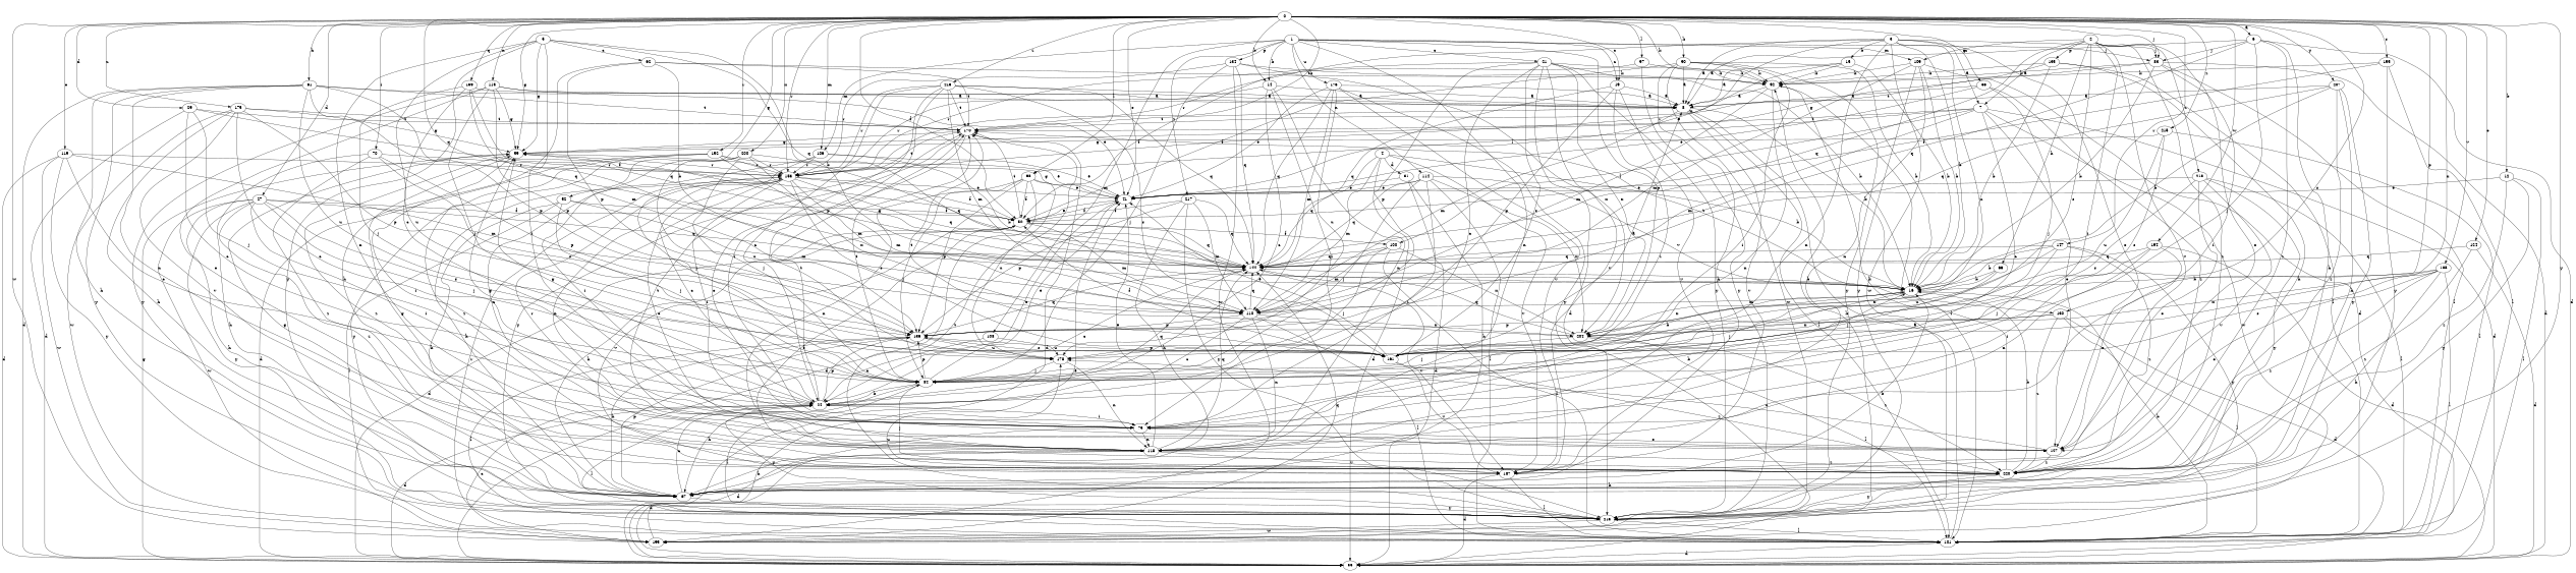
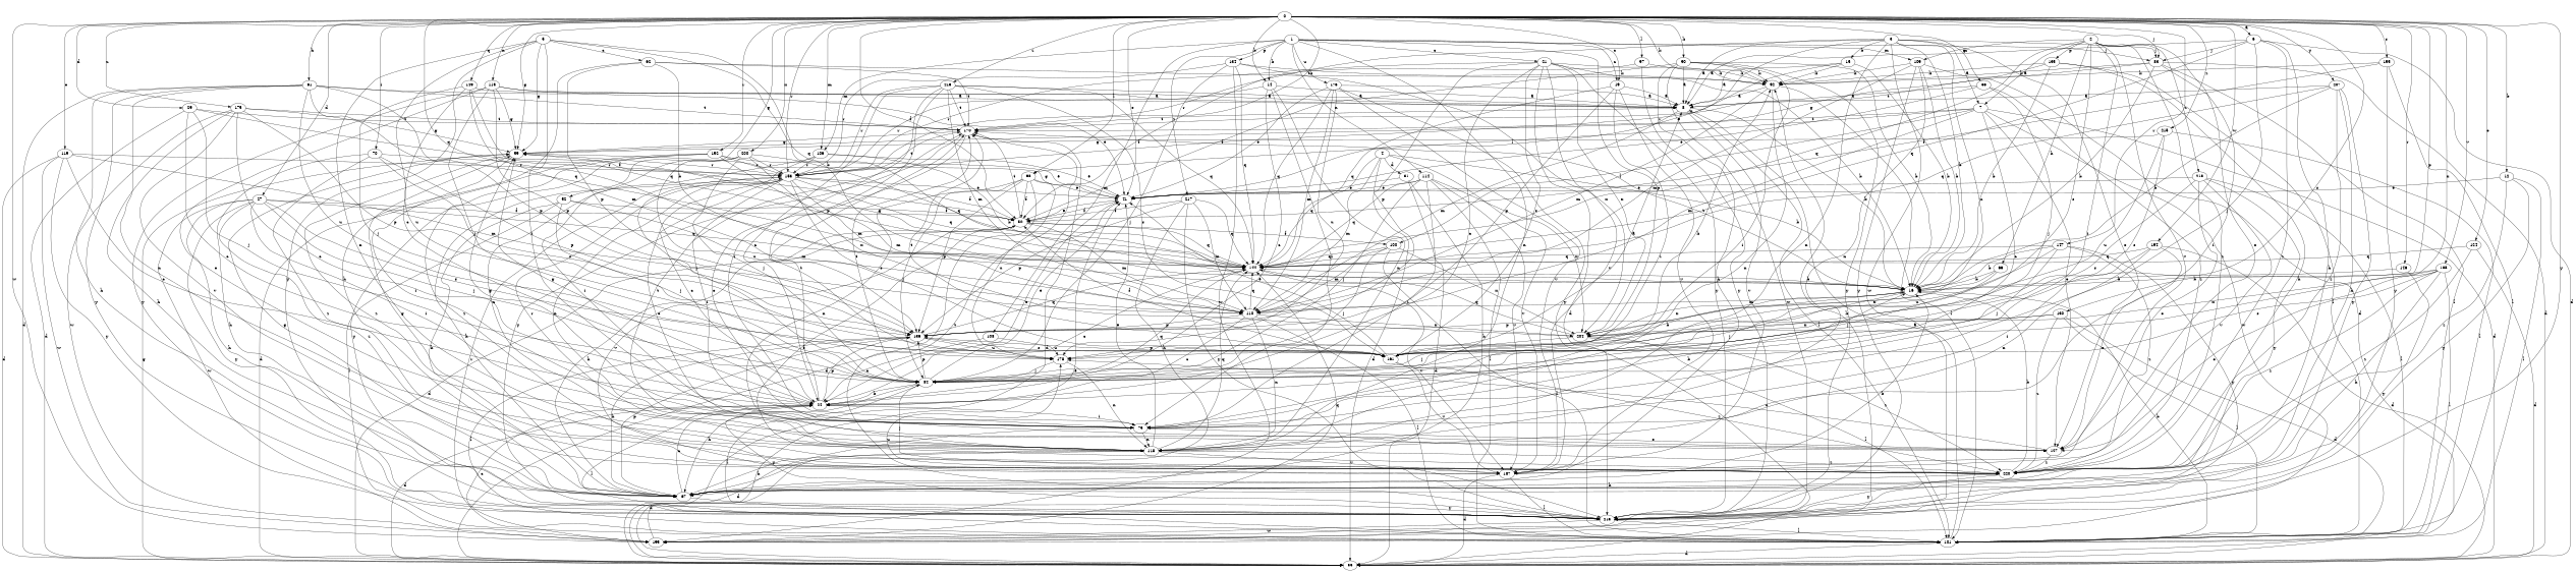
  strict digraph {
    0
    6
    12
    14
    19
    27
    29
    41
    50
    52
    56
    59
    61
    70
    83
    90
    92
    97
    98
    106
    113
    119
    124
    130
-   139
+   139 [label=149]
    144
+   146
    147
    152
    153
    155
    161
    170
    175
    185
    194
    195
    200
    204
    207
    213
    215
    216
    220
    8
    33
    67
    84
    101
    118
    75
    24
    187
    136
    110
    100
    178
    16
    127
    1
    21
    108
    109
    114
    134
    176
    217
    2
    7
    66
    135
    218
    3
    15
    4
    n76 [label=31]
    5
    n78 [label=62]
    0 -> 6 [label=a]
    0 -> 12 [label=b]
    0 -> 14 [label=b]
    0 -> 19 [label=c]
    0 -> 27 [label=d]
    0 -> 29 [label=d]
    0 -> 41 [label=e]
    0 -> 50 [label=f]
    0 -> 52 [label=g]
    0 -> 56 [label=g]
    0 -> 59 [label=g]
    0 -> 61 [label=h]
    0 -> 70 [label=i]
    0 -> 83 [label=j]
    0 -> 90 [label=k]
    0 -> 92 [label=k]
    0 -> 97 [label=l]
    0 -> 98 [label=l]
    0 -> 106 [label=m]
    0 -> 113 [label=n]
    0 -> 119 [label=o]
    0 -> 124 [label=o]
    0 -> 130 [label=p]
    0 -> 139 [label=q]
    0 -> 144 [label=q]
+   0 -> 146 [label=r]
    0 -> 147 [label=r]
    0 -> 152 [label=r]
    0 -> 153 [label=r]
    0 -> 155 [label=s]
    0 -> 161 [label=s]
    0 -> 170 [label=t]
    0 -> 175 [label=u]
    0 -> 185 [label=v]
    0 -> 194 [label=w]
    0 -> 195 [label=w]
    0 -> 200 [label=x]
    0 -> 204 [label=x]
    0 -> 207 [label=y]
    0 -> 213 [label=y]
    0 -> 215 [label=z]
    0 -> 216 [label=z]
    6 -> 83 [label=j]
    6 -> 144 [label=q]
    6 -> 220 [label=z]
    6 -> 8 [label=a]
    6 -> 33 [label=d]
    6 -> 67 [label=h]
    6 -> 84 [label=j]
    12 -> 41 [label=e]
    12 -> 213 [label=y]
    12 -> 220 [label=z]
    12 -> 101 [label=l]
    14 -> 153 [label=r]
    14 -> 8 [label=a]
    14 -> 118 [label=n]
    14 -> 75 [label=i]
    14 -> 24 [label=c]
    19 -> 144 [label=q]
    19 -> 8 [label=a]
    19 -> 75 [label=i]
    19 -> 187 [label=v]
    19 -> 136 [label=p]
    27 -> 50 [label=f]
    27 -> 144 [label=q]
    27 -> 161 [label=s]
    27 -> 195 [label=w]
    27 -> 213 [label=y]
    27 -> 220 [label=z]
    27 -> 67 [label=h]
    27 -> 84 [label=j]
    27 -> 75 [label=i]
    29 -> 50 [label=f]
    29 -> 170 [label=t]
    29 -> 33 [label=d]
    29 -> 84 [label=j]
    29 -> 24 [label=c]
    41 -> 50 [label=f]
    41 -> 59 [label=g]
    50 -> 41 [label=e]
    50 -> 144 [label=q]
    50 -> 170 [label=t]
    50 -> 33 [label=d]
    50 -> 67 [label=h]
    50 -> 187 [label=v]
    50 -> 110 [label=m]
    50 -> 100 [label=f]
    52 -> 50 [label=f]
    52 -> 67 [label=h]
    52 -> 84 [label=j]
    52 -> 101 [label=l]
    52 -> 110 [label=m]
    56 -> 41 [label=e]
    56 -> 220 [label=z]
    56 -> 8 [label=a]
    56 -> 84 [label=j]
    59 -> 153 [label=r]
    59 -> 220 [label=z]
    59 -> 75 [label=i]
    61 -> 144 [label=q]
    61 -> 170 [label=t]
    61 -> 213 [label=y]
    61 -> 8 [label=a]
    61 -> 33 [label=d]
    61 -> 67 [label=h]
    61 -> 118 [label=n]
    61 -> 136 [label=p]
    61 -> 178 [label=u]
    70 -> 153 [label=r]
    70 -> 161 [label=s]
    70 -> 220 [label=z]
    70 -> 67 [label=h]
    70 -> 136 [label=p]
    83 -> 92 [label=k]
    83 -> 170 [label=t]
    83 -> 33 [label=d]
    83 -> 101 [label=l]
    83 -> 75 [label=i]
    83 -> 16 [label=b]
    90 -> 50 [label=f]
    90 -> 92 [label=k]
    90 -> 195 [label=w]
    90 -> 213 [label=y]
    90 -> 8 [label=a]
    90 -> 67 [label=h]
    90 -> 75 [label=i]
    90 -> 16 [label=b]
    92 -> 8 [label=a]
    92 -> 101 [label=l]
    92 -> 118 [label=n]
    92 -> 110 [label=m]
    97 -> 50 [label=f]
    97 -> 92 [label=k]
    97 -> 213 [label=y]
    98 -> 41 [label=e]
    98 -> 50 [label=f]
    98 -> 33 [label=d]
    98 -> 84 [label=j]
    98 -> 118 [label=n]
    98 -> 136 [label=p]
    98 -> 178 [label=u]
    106 -> 41 [label=e]
    106 -> 153 [label=r]
    106 -> 84 [label=j]
    106 -> 118 [label=n]
    106 -> 16 [label=b]
    113 -> 41 [label=e]
    113 -> 59 [label=g]
    113 -> 213 [label=y]
    113 -> 8 [label=a]
    113 -> 84 [label=j]
    113 -> 136 [label=p]
    113 -> 127 [label=o]
    119 -> 153 [label=r]
    119 -> 195 [label=w]
    119 -> 213 [label=y]
    119 -> 33 [label=d]
    119 -> 24 [label=c]
    119 -> 110 [label=m]
    124 -> 144 [label=q]
    124 -> 220 [label=z]
    124 -> 33 [label=d]
    130 -> 204 [label=x]
    130 -> 220 [label=z]
    130 -> 33 [label=d]
    130 -> 101 [label=l]
    130 -> 136 [label=p]
    139 -> 144 [label=q]
    139 -> 8 [label=a]
    139 -> 84 [label=j]
    139 -> 110 [label=m]
    139 -> 178 [label=u]
    144 -> 59 [label=g]
    144 -> 24 [label=c]
    144 -> 187 [label=v]
    144 -> 16 [label=b]
+   146 -> 213 [label=y]
+   146 -> 16 [label=b]
    147 -> 144 [label=q]
    147 -> 213 [label=y]
    147 -> 220 [label=z]
    147 -> 84 [label=j]
    147 -> 178 [label=u]
    147 -> 16 [label=b]
    152 -> 41 [label=e]
    152 -> 153 [label=r]
    152 -> 213 [label=y]
    152 -> 220 [label=z]
    152 -> 33 [label=d]
    152 -> 110 [label=m]
    153 -> 41 [label=e]
    153 -> 50 [label=f]
    153 -> 144 [label=q]
    153 -> 161 [label=s]
    153 -> 170 [label=t]
    153 -> 67 [label=h]
    153 -> 118 [label=n]
    153 -> 75 [label=i]
    153 -> 24 [label=c]
    153 -> 110 [label=m]
    153 -> 127 [label=o]
    155 -> 50 [label=f]
    155 -> 92 [label=k]
    155 -> 213 [label=y]
    155 -> 101 [label=l]
    161 -> 41 [label=e]
    161 -> 50 [label=f]
    161 -> 170 [label=t]
    161 -> 220 [label=z]
    161 -> 8 [label=a]
    161 -> 187 [label=v]
    161 -> 136 [label=p]
    161 -> 16 [label=b]
    170 -> 59 [label=g]
    170 -> 213 [label=y]
    170 -> 33 [label=d]
    170 -> 127 [label=o]
    175 -> 59 [label=g]
    175 -> 170 [label=t]
    175 -> 195 [label=w]
    175 -> 67 [label=h]
    175 -> 24 [label=c]
    175 -> 187 [label=v]
    175 -> 136 [label=p]
    185 -> 161 [label=s]
    185 -> 204 [label=x]
    185 -> 220 [label=z]
    185 -> 67 [label=h]
    185 -> 101 [label=l]
    185 -> 16 [label=b]
    185 -> 127 [label=o]
    194 -> 144 [label=q]
    194 -> 33 [label=d]
    194 -> 118 [label=n]
    194 -> 75 [label=i]
    194 -> 127 [label=o]
    195 -> 41 [label=e]
    195 -> 92 [label=k]
    195 -> 144 [label=q]
    195 -> 24 [label=c]
    200 -> 144 [label=q]
    200 -> 153 [label=r]
    200 -> 204 [label=x]
    200 -> 84 [label=j]
    200 -> 75 [label=i]
    200 -> 178 [label=u]
    204 -> 144 [label=q]
    204 -> 220 [label=z]
    204 -> 84 [label=j]
    204 -> 101 [label=l]
    207 -> 144 [label=q]
    207 -> 213 [label=y]
    207 -> 220 [label=z]
    207 -> 8 [label=a]
    207 -> 67 [label=h]
    207 -> 16 [label=b]
    213 -> 170 [label=t]
    213 -> 195 [label=w]
    213 -> 101 [label=l]
    213 -> 178 [label=u]
    215 -> 59 [label=g]
    215 -> 161 [label=s]
    215 -> 101 [label=l]
    215 -> 178 [label=u]
    216 -> 144 [label=q]
    216 -> 153 [label=r]
    216 -> 161 [label=s]
    216 -> 170 [label=t]
    216 -> 8 [label=a]
    216 -> 75 [label=i]
    216 -> 24 [label=c]
    216 -> 136 [label=p]
    216 -> 110 [label=m]
    220 -> 50 [label=f]
    220 -> 59 [label=g]
    220 -> 213 [label=y]
    220 -> 67 [label=h]
    220 -> 16 [label=b]
    8 -> 170 [label=t]
    8 -> 101 [label=l]
    8 -> 187 [label=v]
    8 -> 110 [label=m]
    8 -> 16 [label=b]
    33 -> 59 [label=g]
    67 -> 59 [label=g]
    67 -> 213 [label=y]
    67 -> 24 [label=c]
    67 -> 136 [label=p]
    67 -> 16 [label=b]
    84 -> 41 [label=e]
-   220 -> 92 [label=k]
+   84 -> 92 [label=k]
    84 -> 170 [label=t]
    84 -> 67 [label=h]
    84 -> 101 [label=l]
    84 -> 24 [label=b]
    84 -> 136 [label=p]
    101 -> 153 [label=r]
    101 -> 8 [label=a]
    101 -> 33 [label=d]
    101 -> 16 [label=b]
    118 -> 41 [label=e]
    118 -> 144 [label=q]
    118 -> 153 [label=r]
    118 -> 170 [label=t]
    118 -> 220 [label=z]
    118 -> 33 [label=d]
    118 -> 67 [label=h]
    118 -> 187 [label=v]
    75 -> 59 [label=g]
    75 -> 33 [label=d]
    75 -> 118 [label=n]
    75 -> 16 [label=b]
    75 -> 127 [label=o]
    24 -> 41 [label=e]
    24 -> 59 [label=g]
    24 -> 144 [label=q]
    24 -> 170 [label=t]
    24 -> 213 [label=y]
    24 -> 33 [label=d]
    24 -> 101 [label=l]
    24 -> 75 [label=i]
    24 -> 136 [label=p]
    187 -> 33 [label=d]
    187 -> 84 [label=j]
    187 -> 101 [label=l]
    136 -> 144 [label=q]
    136 -> 161 [label=s]
    136 -> 67 [label=h]
    136 -> 101 [label=l]
    136 -> 178 [label=u]
    110 -> 144 [label=q]
    110 -> 204 [label=x]
    110 -> 101 [label=l]
    110 -> 118 [label=n]
    110 -> 24 [label=c]
    110 -> 136 [label=p]
    100 -> 144 [label=q]
    100 -> 204 [label=x]
    100 -> 84 [label=j]
    100 -> 101 [label=l]
    100 -> 110 [label=m]
    178 -> 84 [label=j]
    178 -> 118 [label=n]
    16 -> 170 [label=t]
    16 -> 204 [label=x]
    16 -> 84 [label=j]
    16 -> 110 [label=m]
    127 -> 220 [label=z]
    127 -> 178 [label=u]
    1 -> 14 [label=b]
    1 -> 19 [label=c]
    1 -> 83 [label=j]
    1 -> 106 [label=m]
    1 -> 204 [label=p]
    1 -> 118 [label=n]
    1 -> 21 [label=c]
    1 -> 108 [label=m]
    1 -> 109 [label=m]
    1 -> 114 [label=n]
    1 -> 134 [label=p]
    1 -> 176 [label=u]
    1 -> 217 [label=z]
    21 -> 92 [label=k]
    21 -> 153 [label=r]
    21 -> 161 [label=s]
    21 -> 204 [label=x]
    21 -> 213 [label=y]
    21 -> 33 [label=d]
    21 -> 24 [label=c]
    21 -> 187 [label=v]
    21 -> 136 [label=p]
    21 -> 16 [label=b]
    108 -> 24 [label=c]
    108 -> 178 [label=u]
    109 -> 92 [label=k]
    109 -> 213 [label=y]
    109 -> 33 [label=d]
    109 -> 118 [label=n]
    109 -> 110 [label=m]
    109 -> 16 [label=b]
    114 -> 41 [label=e]
    114 -> 144 [label=q]
    114 -> 204 [label=x]
    114 -> 84 [label=j]
    114 -> 101 [label=l]
    114 -> 75 [label=i]
-   114 -> 130 [label=v]
+   114 -> 187 [label=v]
    134 -> 92 [label=k]
    134 -> 144 [label=q]
    134 -> 153 [label=r]
    134 -> 195 [label=w]
    134 -> 204 [label=x]
    134 -> 84 [label=j]
    176 -> 41 [label=e]
    176 -> 144 [label=q]
    176 -> 213 [label=y]
    176 -> 8 [label=a]
    176 -> 187 [label=v]
    176 -> 110 [label=m]
    176 -> 178 [label=u]
    217 -> 50 [label=f]
    217 -> 144 [label=q]
    217 -> 213 [label=y]
    217 -> 67 [label=h]
    217 -> 136 [label=p]
    217 -> 110 [label=m]
    2 -> 144 [label=q]
    2 -> 161 [label=s]
    2 -> 220 [label=z]
    2 -> 75 [label=i]
    2 -> 187 [label=v]
    2 -> 127 [label=o]
    2 -> 109 [label=m]
    2 -> 7 [label=a]
    2 -> 66 [label=h]
    2 -> 135 [label=p]
    2 -> 218 [label=z]
    7 -> 98 [label=l]
    7 -> 170 [label=t]
    7 -> 195 [label=w]
    7 -> 33 [label=d]
    7 -> 24 [label=c]
    7 -> 110 [label=m]
    7 -> 100 [label=l]
    7 -> 127 [label=o]
    66 -> 204 [label=x]
    66 -> 84 [label=j]
    66 -> 16 [label=b]
    135 -> 59 [label=g]
    135 -> 92 [label=k]
    135 -> 67 [label=h]
    135 -> 101 [label=l]
    135 -> 16 [label=b]
    218 -> 41 [label=e]
    218 -> 161 [label=s]
    218 -> 213 [label=y]
    218 -> 101 [label=l]
    218 -> 187 [label=v]
    218 -> 127 [label=o]
    3 -> 41 [label=e]
    3 -> 83 [label=j]
    3 -> 153 [label=r]
    3 -> 195 [label=w]
    3 -> 8 [label=a]
    3 -> 118 [label=n]
    3 -> 178 [label=u]
    3 -> 16 [label=b]
    3 -> 127 [label=o]
    3 -> 7 [label=a]
    3 -> 15 [label=b]
    15 -> 92 [label=k]
    15 -> 153 [label=r]
    15 -> 8 [label=a]
    15 -> 16 [label=b]
    4 -> 144 [label=q]
    4 -> 33 [label=d]
    4 -> 187 [label=v]
    4 -> 110 [label=m]
    4 -> 16 [label=b]
    4 -> n76 [label=d]
    n76 -> 41 [label=e]
    n76 -> 33 [label=d]
    n76 -> 67 [label=h]
    5 -> 59 [label=g]
    5 -> 144 [label=q]
    5 -> 213 [label=y]
    5 -> 118 [label=n]
    5 -> 75 [label=i]
    5 -> 24 [label=c]
    5 -> 16 [label=b]
    5 -> n78 [label=c]
    n78 -> 92 [label=k]
    n78 -> 170 [label=t]
    n78 -> 67 [label=h]
    n78 -> 136 [label=p]
    n78 -> 16 [label=b]
  }
